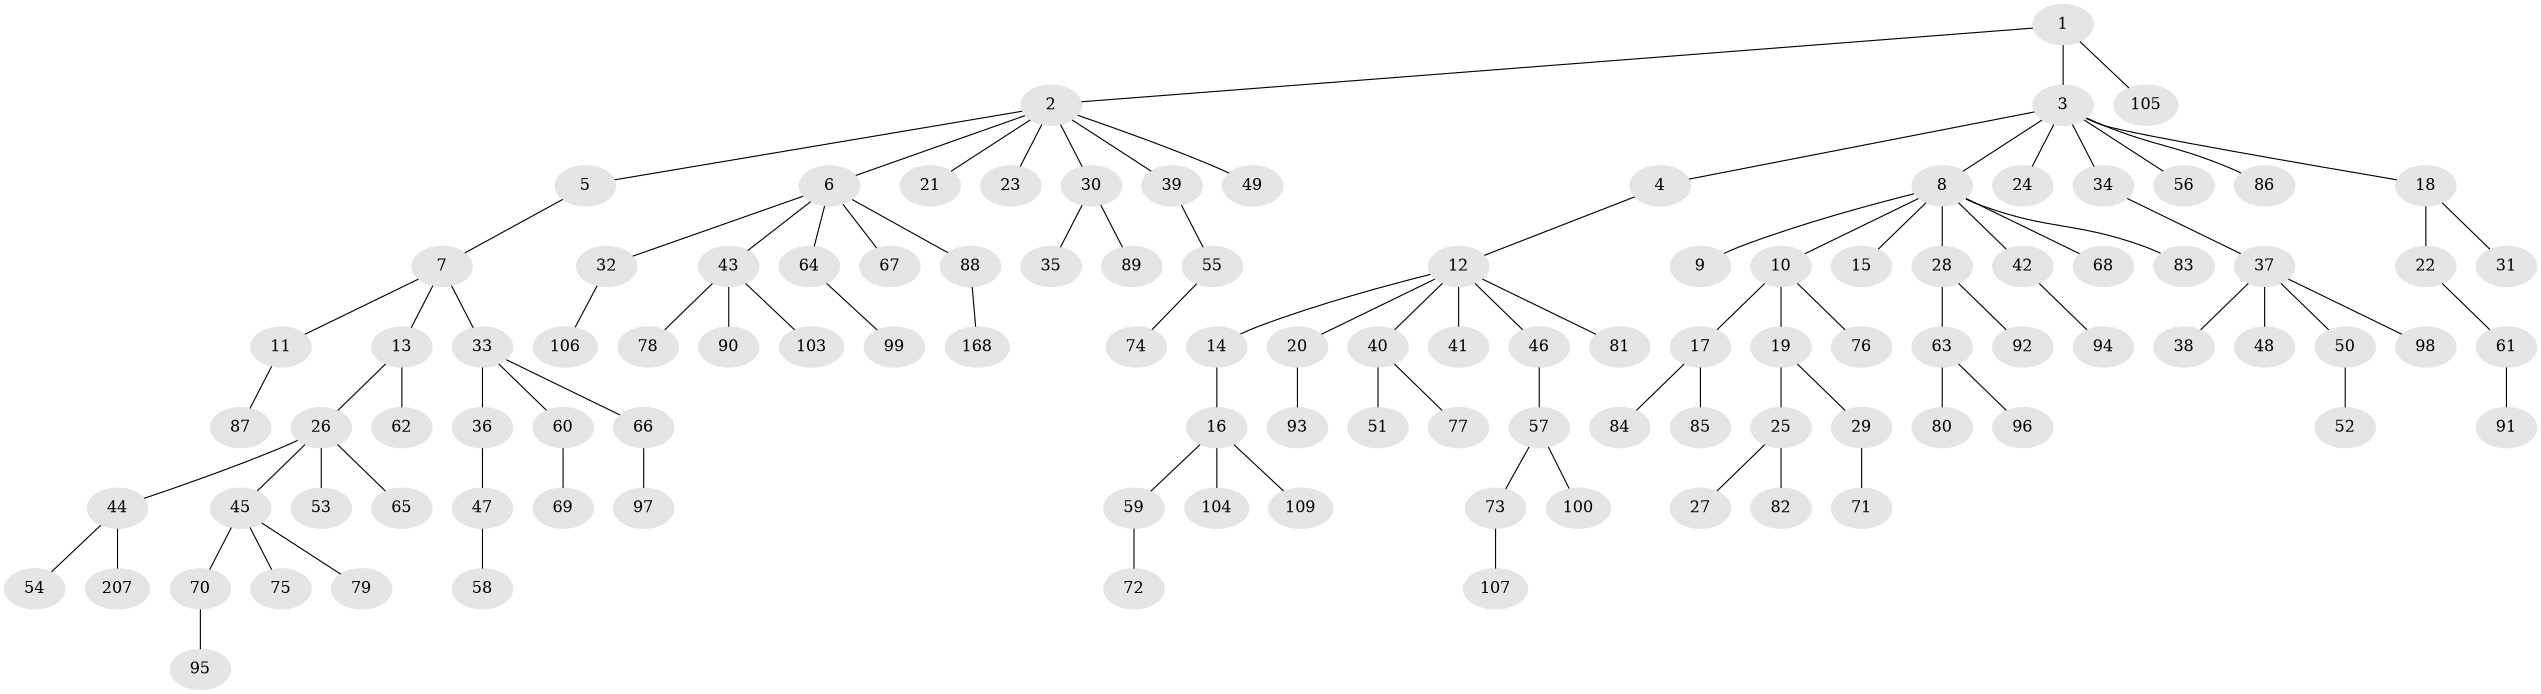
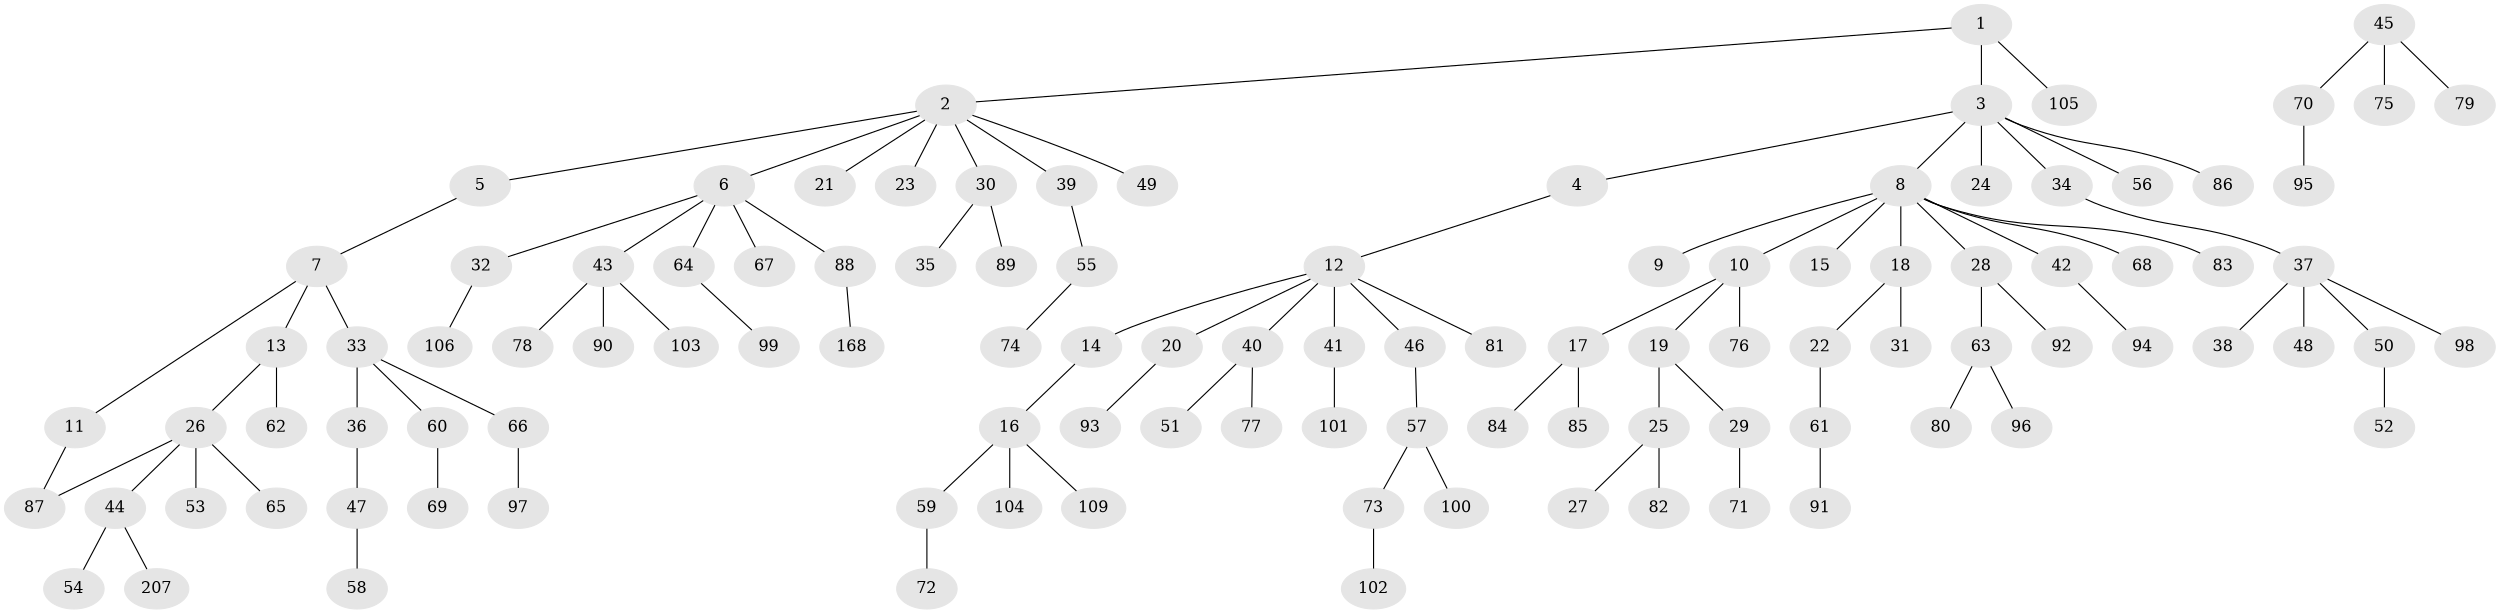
  graph {
    node [color=gray90 style=filled]
    1
    2
    3
    105
    5
    6
    21
    23
    30
    39
    49
    4
    8
    24
    34
    56
    86
    7
    32
    43
    64
    67
    88
    35
    89
    55
    12
    9
    10
    15
    18
    28
    42
    68
    83
    37
    14
    20
    40
    41
    46
    81
    11
    13
    33
    106
    78
    90
    103
    99
    n51 [label=168]
    87
    26
    62
    36
    60
    66
    17
    19
    76
    22
    31
    63
    92
    94
    84
    85
    25
    29
    16
    93
    51
    77
+   101
    57
    44
    45
    53
    65
    59
    104
    109
    72
    61
    27
    82
    71
    91
    54
    n90 [label=207]
    70
    75
    79
    80
    96
    47
    69
    97
    38
    48
    50
    98
    58
    52
    74
    95
    73
    100
-   102 [label=107]
+   102
    1 -- 2
    1 -- 3
    1 -- 105
    2 -- 5
    2 -- 6
    2 -- 21
    2 -- 23
    2 -- 30
    2 -- 39
    2 -- 49
    3 -- 4
    3 -- 8
    3 -- 24
    3 -- 34
    3 -- 56
    3 -- 86
    5 -- 7
    6 -- 32
    6 -- 43
    6 -- 64
    6 -- 67
    6 -- 88
    30 -- 35
    30 -- 89
    39 -- 55
    4 -- 12
    8 -- 9
    8 -- 10
    8 -- 15
-   3 -- 18
+   8 -- 18
    8 -- 28
    8 -- 42
    8 -- 68
    8 -- 83
    34 -- 37
    7 -- 11
    7 -- 13
    7 -- 33
    32 -- 106
    43 -- 78
    43 -- 90
    43 -- 103
    64 -- 99
    88 -- n51
    55 -- 74
    12 -- 14
    12 -- 20
    12 -- 40
    12 -- 41
    12 -- 46
    12 -- 81
    10 -- 17
    10 -- 19
    10 -- 76
    18 -- 22
    18 -- 31
    28 -- 63
    28 -- 92
    42 -- 94
    37 -- 38
    37 -- 48
    37 -- 50
    37 -- 98
    14 -- 16
    20 -- 93
    40 -- 51
    40 -- 77
+   41 -- 101
    46 -- 57
    11 -- 87
    13 -- 26
    13 -- 62
    33 -- 36
    33 -- 60
    33 -- 66
    26 -- 44
-   26 -- 45
+   26 -- 87
    26 -- 53
    26 -- 65
    36 -- 47
    60 -- 69
    66 -- 97
    17 -- 84
    17 -- 85
    19 -- 25
    19 -- 29
    22 -- 61
    63 -- 80
    63 -- 96
    25 -- 27
    25 -- 82
    29 -- 71
    16 -- 59
    16 -- 104
    16 -- 109
    57 -- 73
    57 -- 100
    44 -- 54
    44 -- n90
    45 -- 70
    45 -- 75
    45 -- 79
    59 -- 72
    61 -- 91
    70 -- 95
    47 -- 58
    50 -- 52
    73 -- 102
  }
